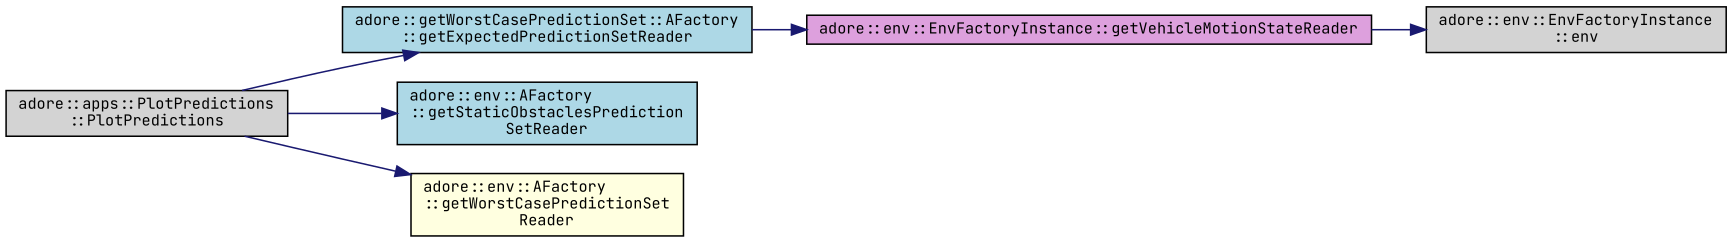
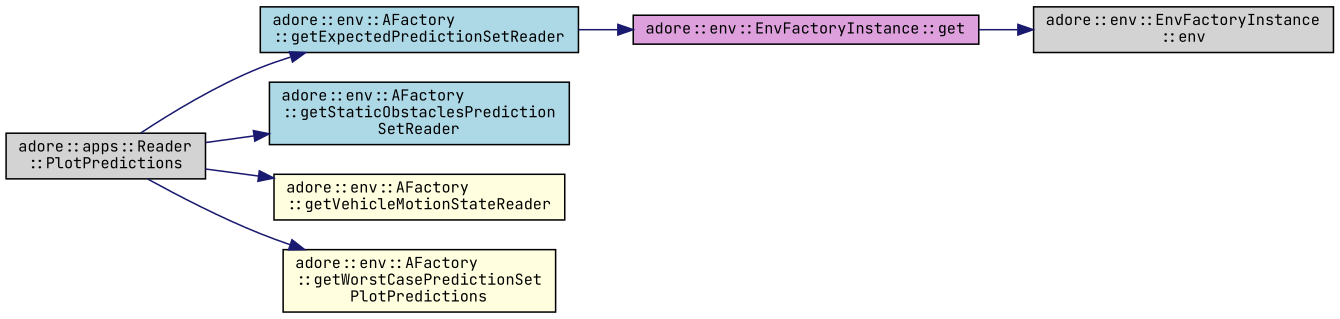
  digraph {
    fontname="JetBrains Mono"
    rankdir=LR
    node [color=black fillcolor=lightgrey fontname="JetBrains Mono" fontsize=10 shape=record style=filled]
    edge [color=midnightblue fontname="JetBrains Mono" fontsize=10 labelfontname=Helvetica labelfontsize=10 style=solid]
-   n1 [fontcolor=black height=0.2 label="adore::apps::PlotPredictions\l::PlotPredictions" width=0.4]
-   n2 [fillcolor=lightblue height=0.2 label="adore::getWorstCasePredictionSet::AFactory\l::getExpectedPredictionSetReader" width=0.4]
+   n1 [fontcolor=black height=0.2 label="adore::apps::Reader\l::PlotPredictions" width=0.4]
+   n2 [fillcolor=lightblue height=0.2 label="adore::env::AFactory\l::getExpectedPredictionSetReader" width=0.4]
    n3 [fillcolor=lightblue height=0.2 label="adore::env::AFactory\l::getStaticObstaclesPrediction\lSetReader" width=0.4]
-   n5 [fillcolor=lightyellow height=0.2 label="adore::env::AFactory\l::getWorstCasePredictionSet\lReader" width=0.4]
-   n6 [fillcolor=plum height=0.2 label="adore::env::EnvFactoryInstance::getVehicleMotionStateReader" width=0.4]
+   n4 [fillcolor=lightyellow height=0.2 label="adore::env::AFactory\l::getVehicleMotionStateReader" width=0.4]
+   n5 [fillcolor=lightyellow height=0.2 label="adore::env::AFactory\l::getWorstCasePredictionSet\lPlotPredictions" width=0.4]
+   n6 [fillcolor=plum height=0.2 label="adore::env::EnvFactoryInstance::get" width=0.4]
    n7 [height=0.2 label="adore::env::EnvFactoryInstance\l::env" width=0.4]
    n1 -> n2
    n1 -> n3
+   n1 -> n4
    n1 -> n5
    n2 -> n6
    n6 -> n7
  }
